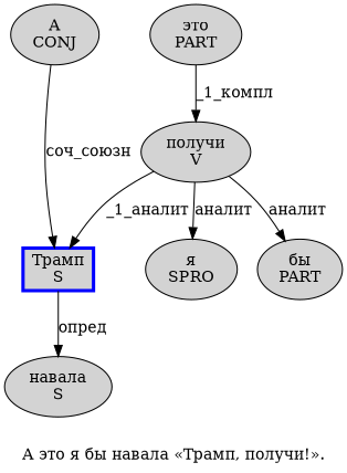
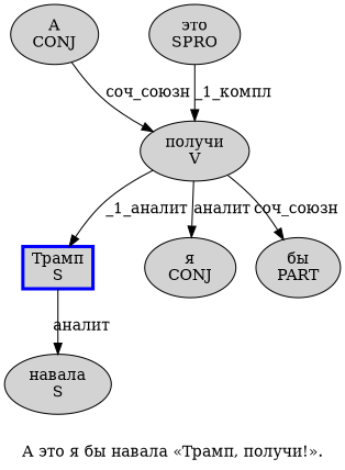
  digraph {
    label="А это я бы навала «Трамп, получи!»."
    node [fillcolor=lightgray penwidth=1 shape=ellipse style=filled]
    n1 [label="А\nCONJ"]
    n2 [label="получи\nV"]
-   n3 [label="я\nSPRO"]
+   n3 [label="я\nCONJ"]
    n4 [label="бы\nPART"]
    n5 [color=blue label="Трамп\nS" penwidth=3 shape=box]
-   n6 [label="это\nPART"]
+   n6 [label="это\nSPRO"]
    n7 [label="навала\nS"]
-   n1 -> n5 [label="соч_союзн"]
+   n1 -> n2 [label="соч_союзн"]
    n2 -> n3 [label="аналит"]
-   n2 -> n4 [label="аналит"]
+   n2 -> n4 [label="соч_союзн"]
    n2 -> n5 [label="_1_аналит"]
-   n5 -> n7 [label="опред"]
+   n5 -> n7 [label="аналит"]
    n6 -> n2 [label="_1_компл"]
  }
